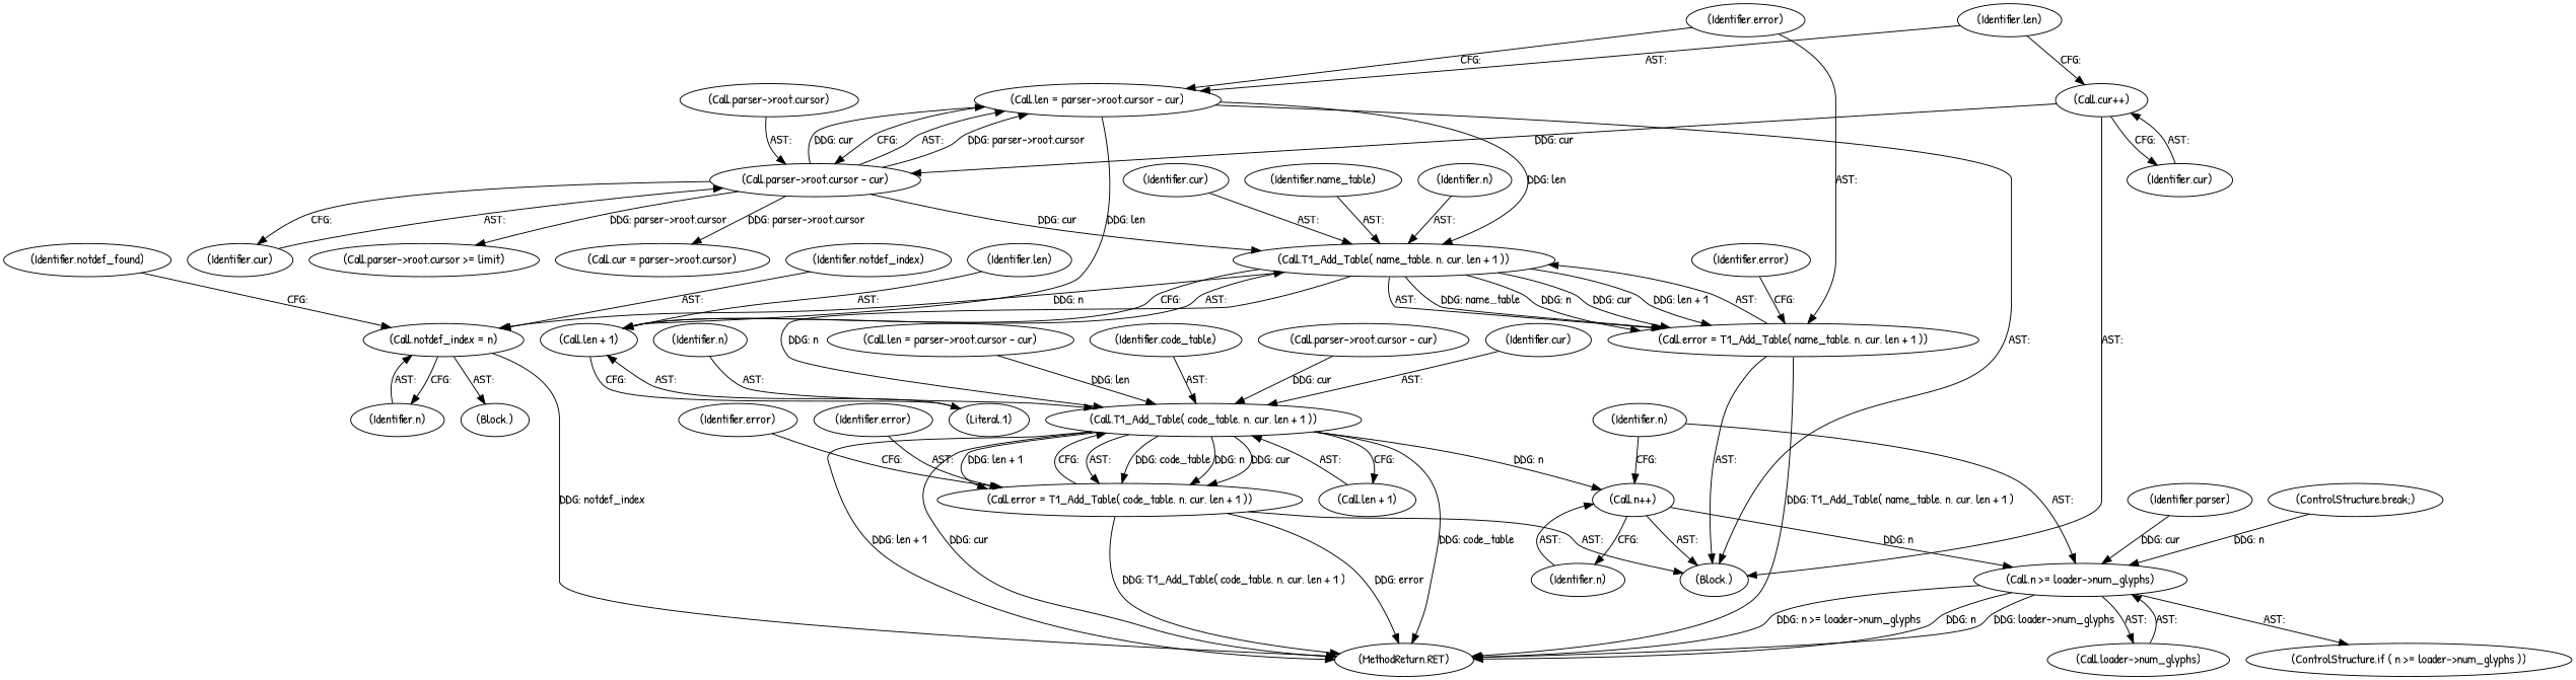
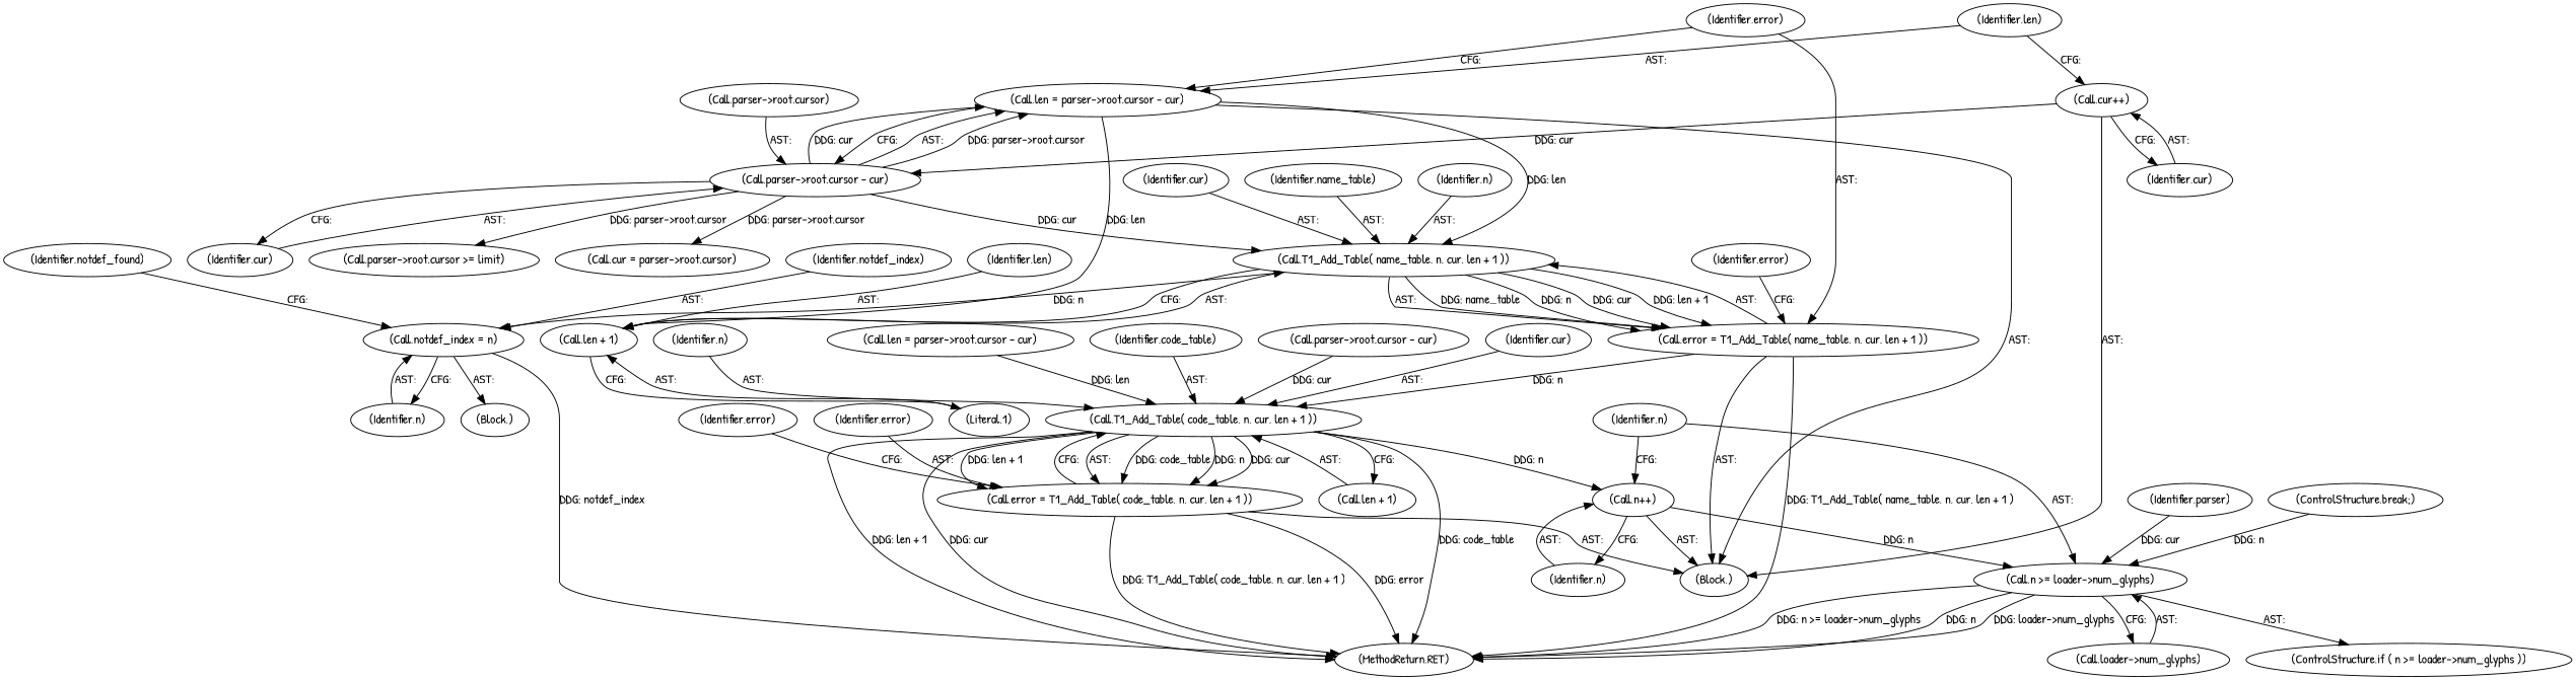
  digraph {
    fontname="Patrick Hand"
    node [fontname="Patrick Hand"]
    edge [fontname="Patrick Hand"]
    n1 [label="(Call,len = parser->root.cursor - cur)"]
    n2 [label="(Call,parser->root.cursor - cur)"]
    n3 [label="(Call,T1_Add_Table( name_table, n, cur, len + 1 ))"]
    n4 [label="(Call,len + 1)"]
    n5 [label="(Block,)"]
    n6 [label="(Call,cur = parser->root.cursor)"]
    n7 [label="(Identifier,cur)"]
    n8 [label="(Call,parser->root.cursor >= limit)"]
    n9 [label="(Call,error = T1_Add_Table( name_table, n, cur, len + 1 ))"]
    n10 [label="(Call,notdef_index = n)"]
    n11 [label="(Call,T1_Add_Table( code_table, n, cur, len + 1 ))"]
    n12 [label="(Literal,1)"]
    n13 [label="(Call,cur++)"]
    n14 [label="(Identifier,cur)"]
    n15 [label="(MethodReturn,RET)"]
    n16 [label="(Identifier,n)"]
    n17 [label="(Block,)"]
    n18 [label="(Call,error = T1_Add_Table( code_table, n, cur, len + 1 ))"]
    n19 [label="(Call,n++)"]
    n20 [label="(Call,len + 1)"]
    n21 [label="(Call,n >= loader->num_glyphs)"]
    n22 [label="(Identifier,n)"]
    n23 [label="(Call,loader->num_glyphs)"]
    n24 [label="(ControlStructure,if ( n >= loader->num_glyphs ))"]
    n25 [label="(Call,parser->root.cursor)"]
    n26 [label="(Identifier,cur)"]
    n27 [label="(Call,len = parser->root.cursor - cur)"]
    n28 [label="(Identifier,code_table)"]
    n29 [label="(Call,parser->root.cursor - cur)"]
    n30 [label="(Identifier,name_table)"]
    n31 [label="(Identifier,error)"]
    n32 [label="(Identifier,n)"]
    n33 [label="(Identifier,n)"]
    n34 [label="(Identifier,parser)"]
    n35 [label="(Identifier,len)"]
    n36 [label="(Identifier,error)"]
    n37 [label="(Identifier,error)"]
    n38 [label="(ControlStructure,break;)"]
    n39 [label="(Identifier,cur)"]
    n40 [label="(Identifier,n)"]
    n41 [label="(Identifier,notdef_found)"]
    n42 [label="(Identifier,len)"]
    n43 [label="(Identifier,notdef_index)"]
    n44 [label="(Identifier,error)"]
    n1 -> n2 [label="CFG: "]
    n1 -> n3 [label="DDG: len"]
    n1 -> n4 [label="DDG: len"]
    n1 -> n5 [label="AST: "]
    n2 -> n1 [label="AST: "]
    n2 -> n1 [label="DDG: parser->root.cursor"]
    n2 -> n1 [label="DDG: cur"]
    n2 -> n3 [label="DDG: cur"]
    n2 -> n6 [label="DDG: parser->root.cursor"]
    n2 -> n7 [label="CFG: "]
    n2 -> n8 [label="DDG: parser->root.cursor"]
    n3 -> n4 [label="CFG: "]
    n3 -> n9 [label="AST: "]
    n3 -> n9 [label="DDG: name_table"]
    n3 -> n9 [label="DDG: n"]
    n3 -> n9 [label="DDG: cur"]
    n3 -> n9 [label="DDG: len + 1"]
    n3 -> n10 [label="DDG: n"]
-   n3 -> n11 [label="DDG: n"]
+   n9 -> n11 [label="DDG: n"]
    n4 -> n3 [label="AST: "]
    n4 -> n12 [label="CFG: "]
    n7 -> n2 [label="AST: "]
    n9 -> n3 [label="AST: "]
    n9 -> n5 [label="AST: "]
    n9 -> n15 [label="DDG: T1_Add_Table( name_table, n, cur, len + 1 )"]
    n10 -> n15 [label="DDG: notdef_index"]
    n10 -> n16 [label="CFG: "]
    n10 -> n17 [label="AST: "]
    n11 -> n15 [label="DDG: cur"]
    n11 -> n15 [label="DDG: code_table"]
    n11 -> n15 [label="DDG: len + 1"]
    n11 -> n18 [label="AST: "]
    n11 -> n18 [label="DDG: code_table"]
    n11 -> n18 [label="DDG: n"]
    n11 -> n18 [label="DDG: cur"]
    n11 -> n18 [label="DDG: len + 1"]
    n11 -> n19 [label="DDG: n"]
    n11 -> n20 [label="CFG: "]
    n12 -> n4 [label="AST: "]
    n13 -> n2 [label="DDG: cur"]
    n13 -> n5 [label="AST: "]
    n13 -> n14 [label="CFG: "]
    n14 -> n13 [label="AST: "]
    n16 -> n10 [label="AST: "]
    n18 -> n5 [label="AST: "]
    n18 -> n11 [label="CFG: "]
    n18 -> n15 [label="DDG: T1_Add_Table( code_table, n, cur, len + 1 )"]
    n18 -> n15 [label="DDG: error"]
    n19 -> n5 [label="AST: "]
    n19 -> n21 [label="DDG: n"]
    n19 -> n22 [label="CFG: "]
    n20 -> n11 [label="AST: "]
    n21 -> n15 [label="DDG: n"]
    n21 -> n15 [label="DDG: loader->num_glyphs"]
    n21 -> n15 [label="DDG: n >= loader->num_glyphs"]
-   n21 -> n23 [label="AST: "]
+   n21 -> n23 [label="CFG: "]
    n21 -> n24 [label="AST: "]
    n22 -> n19 [label="AST: "]
    n23 -> n21 [label="AST: "]
    n25 -> n2 [label="AST: "]
    n26 -> n3 [label="AST: "]
    n27 -> n11 [label="DDG: len"]
    n28 -> n11 [label="AST: "]
    n29 -> n11 [label="DDG: cur"]
    n30 -> n3 [label="AST: "]
    n31 -> n1 [label="CFG: "]
    n31 -> n9 [label="AST: "]
    n32 -> n3 [label="AST: "]
    n33 -> n19 [label="CFG: "]
    n33 -> n21 [label="AST: "]
    n34 -> n21 [label="DDG: cur"]
    n35 -> n4 [label="AST: "]
    n36 -> n9 [label="CFG: "]
    n37 -> n18 [label="AST: "]
    n38 -> n21 [label="DDG: n"]
    n39 -> n11 [label="AST: "]
    n40 -> n11 [label="AST: "]
    n41 -> n10 [label="CFG: "]
    n42 -> n1 [label="AST: "]
    n42 -> n13 [label="CFG: "]
    n43 -> n10 [label="AST: "]
    n44 -> n18 [label="CFG: "]
  }
